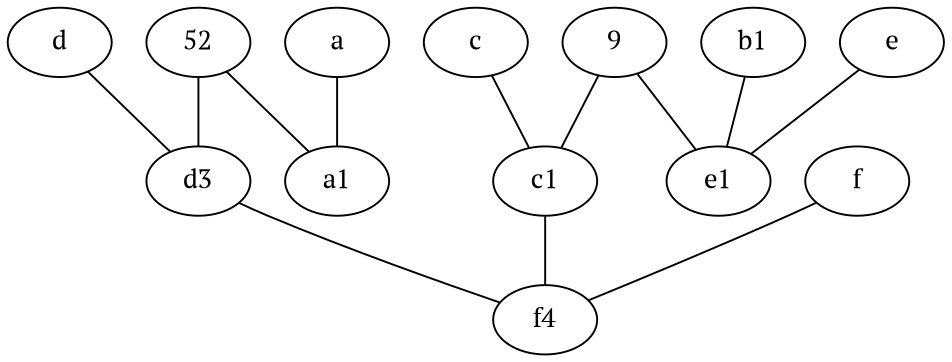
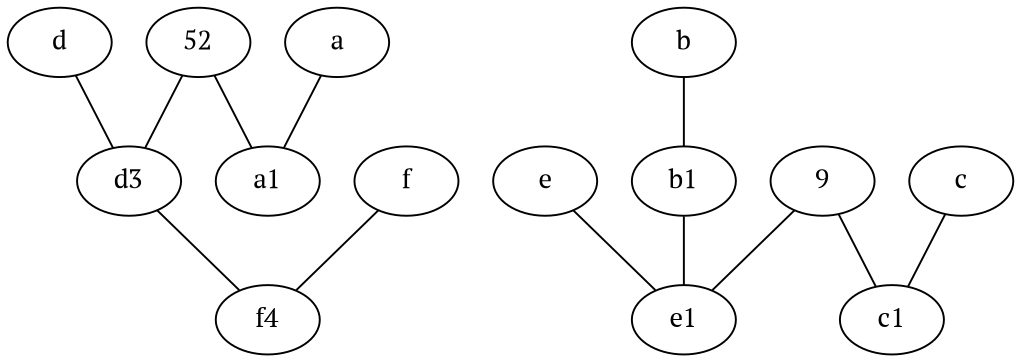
  graph {
    fontname="PT Serif"
    node [fontname="PT Serif" labelfontsize=50]
    edge [fontname="PT Serif"]
    n1 [label=f4]
    n2 [label=d3]
    b1
    e1
    c1
    52
    a1
    c
    n9 [label=9]
    f
    d
+   b
    e
    a
    n2 -- n1
    b1 -- e1
-   c1 -- n1
    52 -- n2
    52 -- a1
    c -- c1
    n9 -- e1
    n9 -- c1
    f -- n1
    d -- n2
+   b -- b1
    e -- e1
    a -- a1
  }
